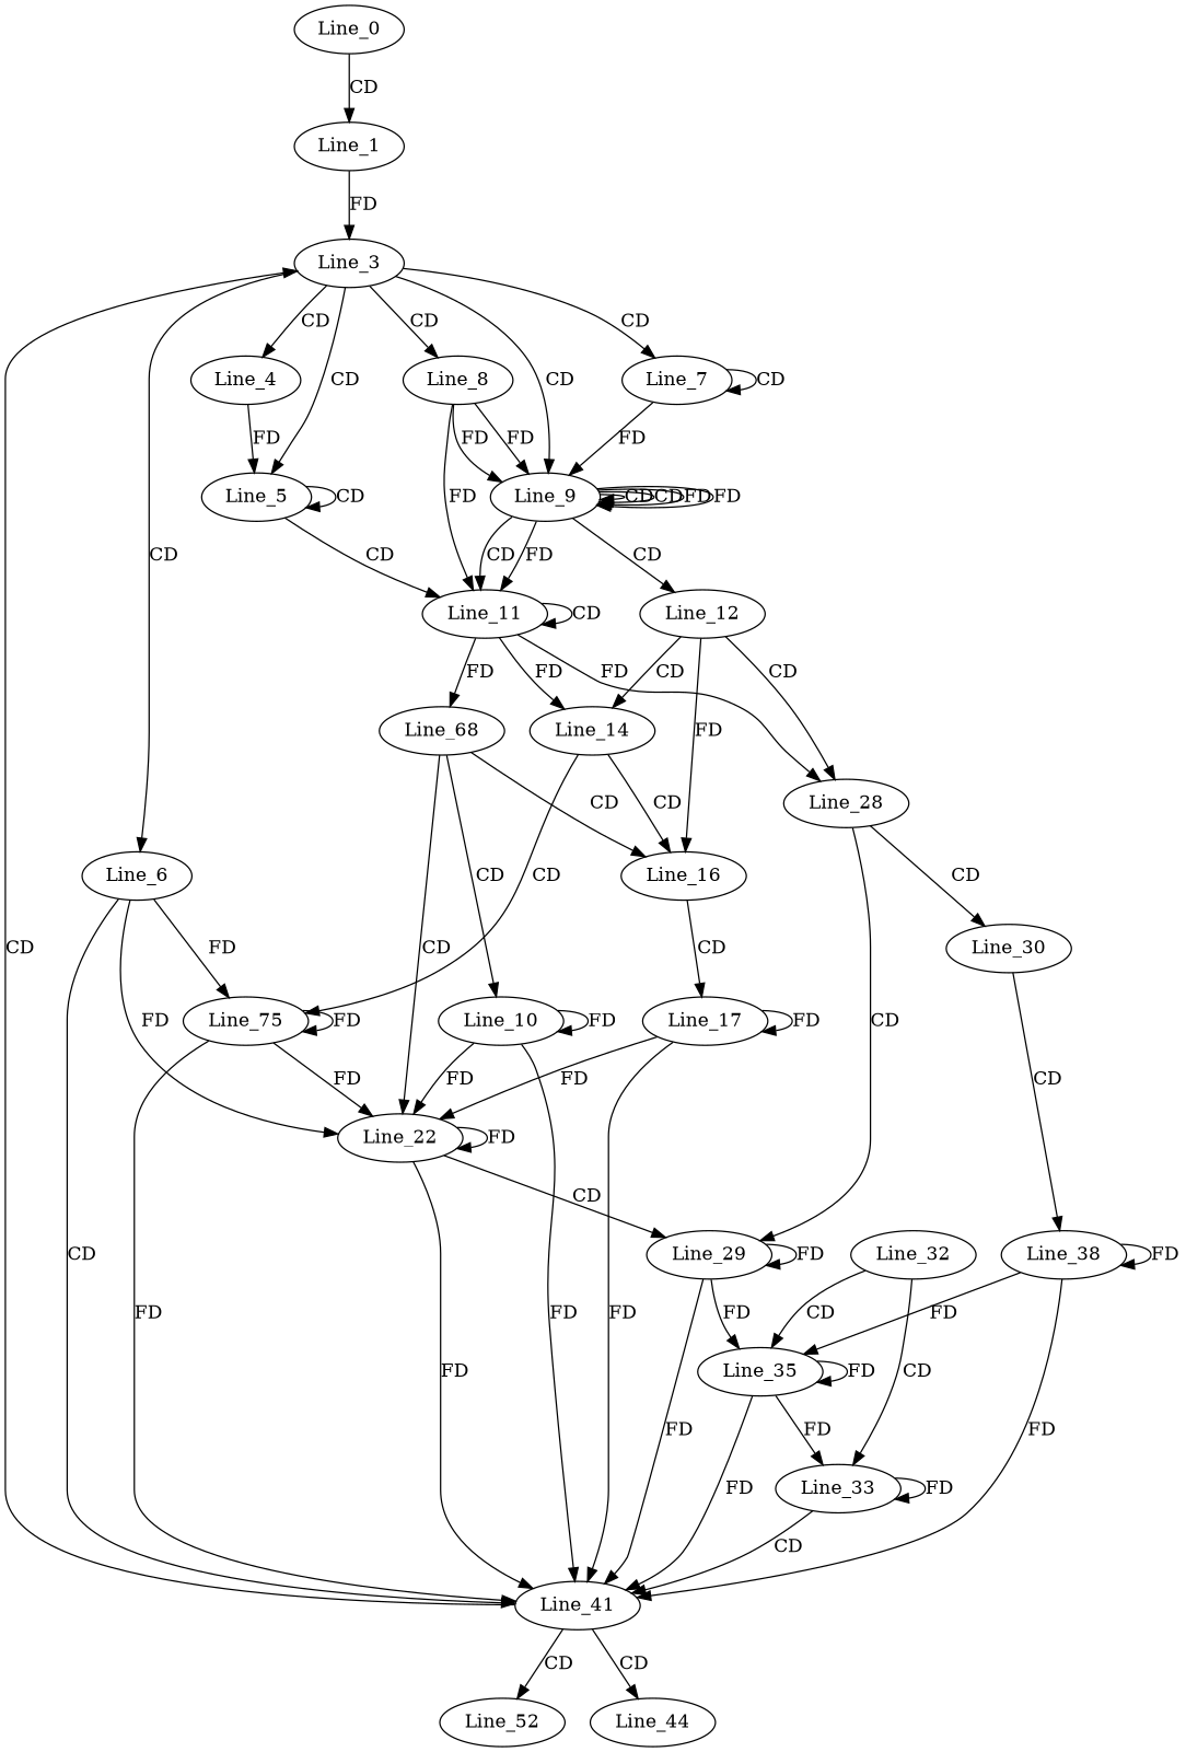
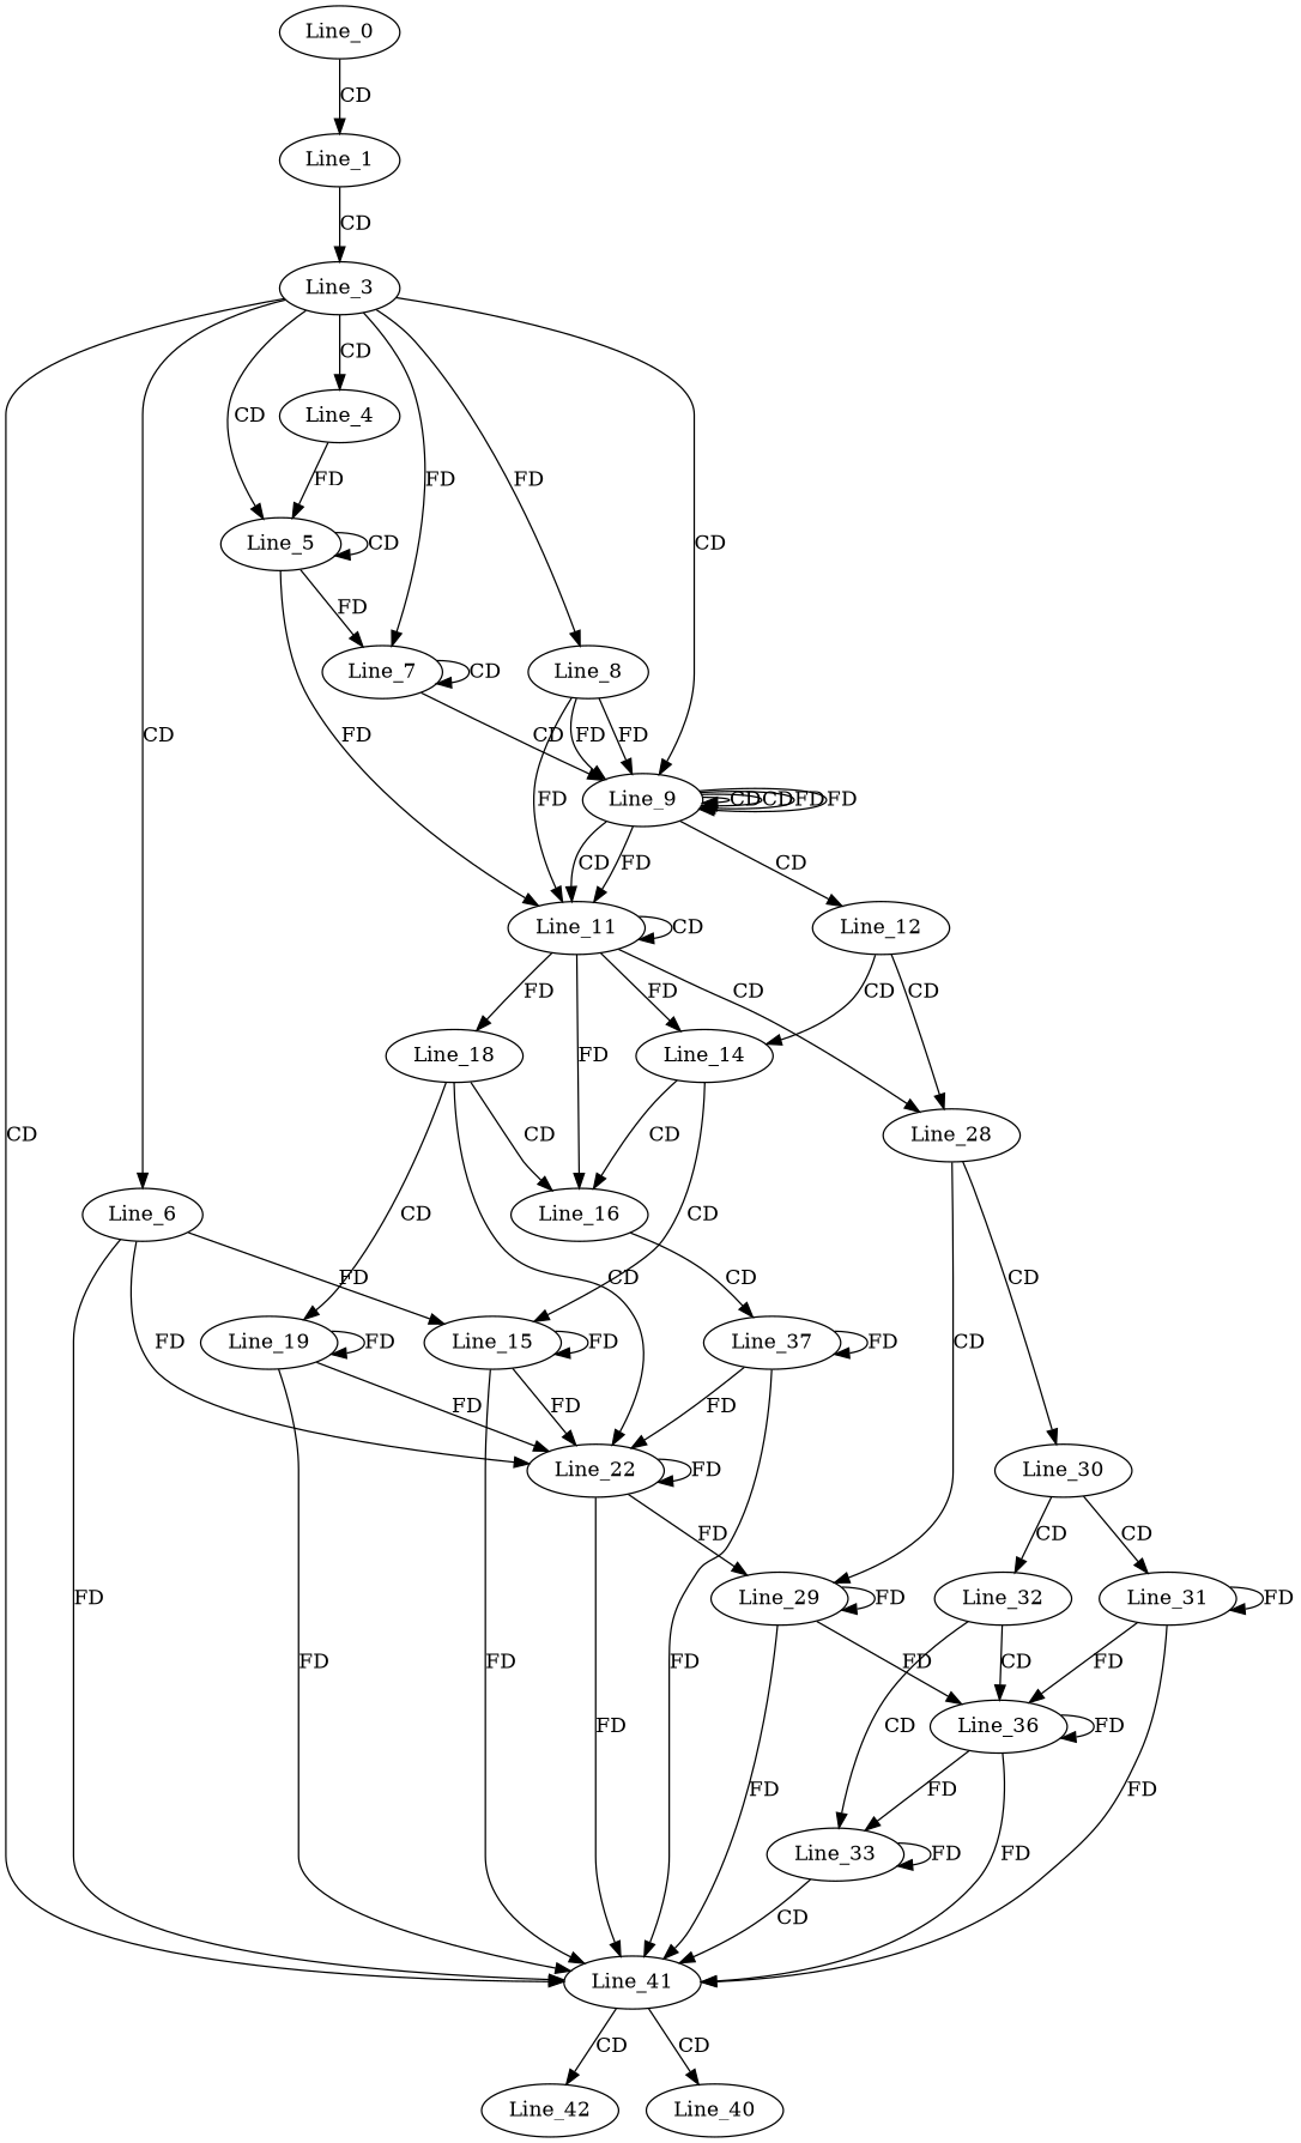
  digraph {
    Line_0
    Line_1
    Line_3
    Line_4
    Line_5
    Line_6
    Line_7
    Line_8
    Line_9
    Line_41
    Line_11
-   Line_15 [label=Line_75]
+   Line_15
    Line_22
    Line_12
-   Line_42 [label=Line_52]
-   Line_44
+   Line_42
+   Line_44 [label=Line_40]
    Line_14
    Line_16
-   Line_18 [label=Line_68]
+   Line_18
    Line_28
    Line_29
-   Line_17
-   Line_19 [label=Line_10]
+   Line_17 [label=Line_37]
+   Line_19
    Line_30
-   Line_36 [label=Line_35]
-   Line_31 [label=Line_38]
+   Line_36
+   Line_31
    Line_32
    Line_33
    Line_0 -> Line_1 [label=CD]
-   Line_1 -> Line_3 [label=FD]
+   Line_1 -> Line_3 [label=CD]
    Line_3 -> Line_4 [label=CD]
    Line_3 -> Line_5 [label=CD]
    Line_3 -> Line_6 [label=CD]
-   Line_3 -> Line_7 [label=CD]
-   Line_3 -> Line_8 [label=CD]
+   Line_3 -> Line_7 [label=FD]
+   Line_3 -> Line_8 [label=FD]
    Line_3 -> Line_9 [label=CD]
-   Line_41 -> Line_3 [label=CD]
+   Line_3 -> Line_41 [label=CD]
    Line_4 -> Line_5 [label=FD]
    Line_5 -> Line_5 [label=CD]
-   Line_5 -> Line_11 [label=CD]
-   Line_6 -> Line_41 [label=CD]
+   Line_5 -> Line_7 [label=FD]
+   Line_5 -> Line_11 [label=FD]
+   Line_6 -> Line_41 [label=FD]
    Line_6 -> Line_15 [label=FD]
    Line_6 -> Line_22 [label=FD]
    Line_7 -> Line_7 [label=CD]
-   Line_7 -> Line_9 [label=FD]
+   Line_7 -> Line_9 [label=CD]
    Line_8 -> Line_9 [label=FD]
    Line_8 -> Line_9 [label=FD]
    Line_8 -> Line_11 [label=FD]
    Line_9 -> Line_9 [label=CD]
    Line_9 -> Line_9 [label=CD]
    Line_9 -> Line_9 [label=FD]
    Line_9 -> Line_9 [label=FD]
    Line_9 -> Line_11 [label=CD]
    Line_9 -> Line_11 [label=FD]
    Line_9 -> Line_12 [label=CD]
    Line_41 -> Line_42 [label=CD]
    Line_41 -> Line_44 [label=CD]
    Line_11 -> Line_11 [label=CD]
    Line_11 -> Line_14 [label=FD]
-   Line_12 -> Line_16 [label=FD]
+   Line_11 -> Line_16 [label=FD]
    Line_11 -> Line_18 [label=FD]
-   Line_11 -> Line_28 [label=FD]
+   Line_11 -> Line_28 [label=CD]
    Line_15 -> Line_41 [label=FD]
    Line_15 -> Line_15 [label=FD]
    Line_15 -> Line_22 [label=FD]
    Line_22 -> Line_41 [label=FD]
    Line_22 -> Line_22 [label=FD]
-   Line_22 -> Line_29 [label=CD]
+   Line_22 -> Line_29 [label=FD]
    Line_12 -> Line_14 [label=CD]
    Line_12 -> Line_28 [label=CD]
    Line_14 -> Line_15 [label=CD]
    Line_14 -> Line_16 [label=CD]
    Line_16 -> Line_17 [label=CD]
    Line_18 -> Line_22 [label=CD]
    Line_18 -> Line_16 [label=CD]
    Line_18 -> Line_19 [label=CD]
    Line_28 -> Line_29 [label=CD]
    Line_28 -> Line_30 [label=CD]
    Line_29 -> Line_41 [label=FD]
    Line_29 -> Line_29 [label=FD]
    Line_29 -> Line_36 [label=FD]
    Line_17 -> Line_41 [label=FD]
    Line_17 -> Line_22 [label=FD]
    Line_17 -> Line_17 [label=FD]
    Line_19 -> Line_41 [label=FD]
    Line_19 -> Line_22 [label=FD]
    Line_19 -> Line_19 [label=FD]
    Line_30 -> Line_31 [label=CD]
+   Line_30 -> Line_32 [label=CD]
    Line_36 -> Line_41 [label=FD]
    Line_36 -> Line_36 [label=FD]
    Line_36 -> Line_33 [label=FD]
    Line_31 -> Line_41 [label=FD]
    Line_31 -> Line_36 [label=FD]
    Line_31 -> Line_31 [label=FD]
    Line_32 -> Line_36 [label=CD]
    Line_32 -> Line_33 [label=CD]
    Line_33 -> Line_41 [label=CD]
    Line_33 -> Line_33 [label=FD]
  }
